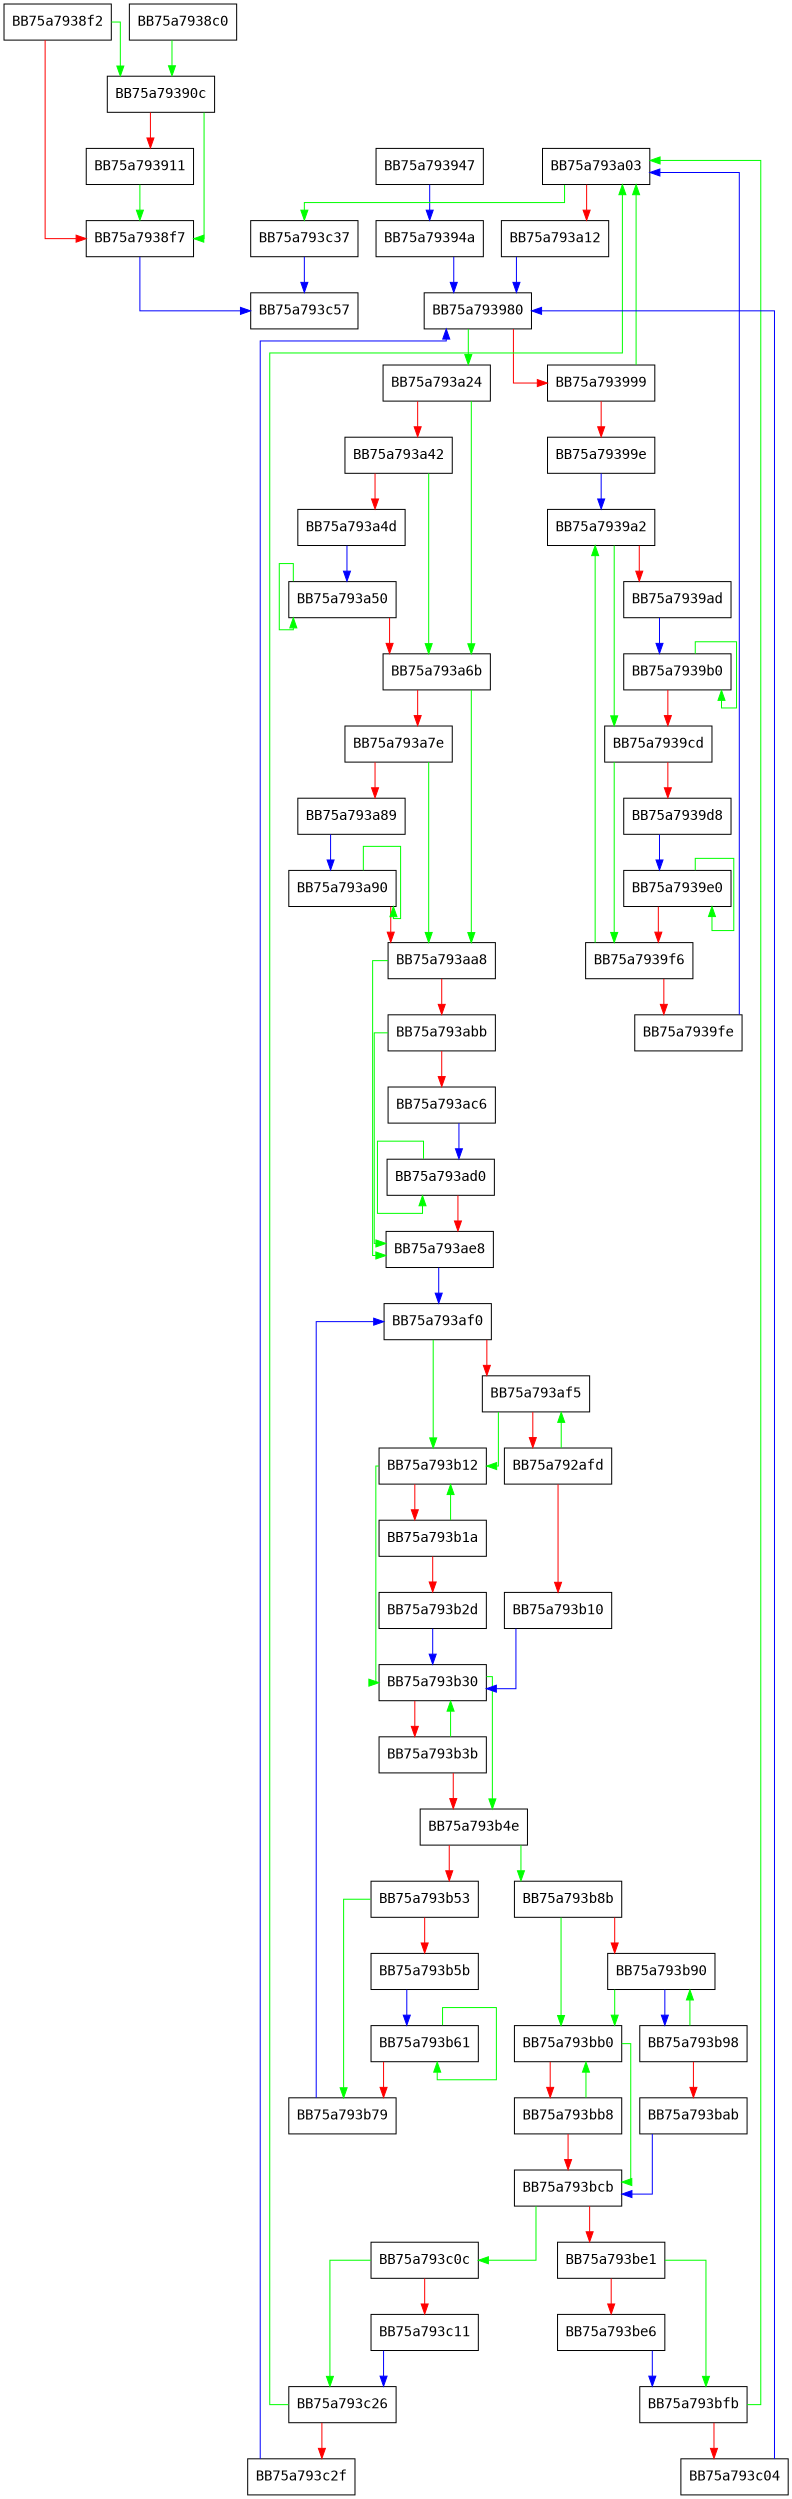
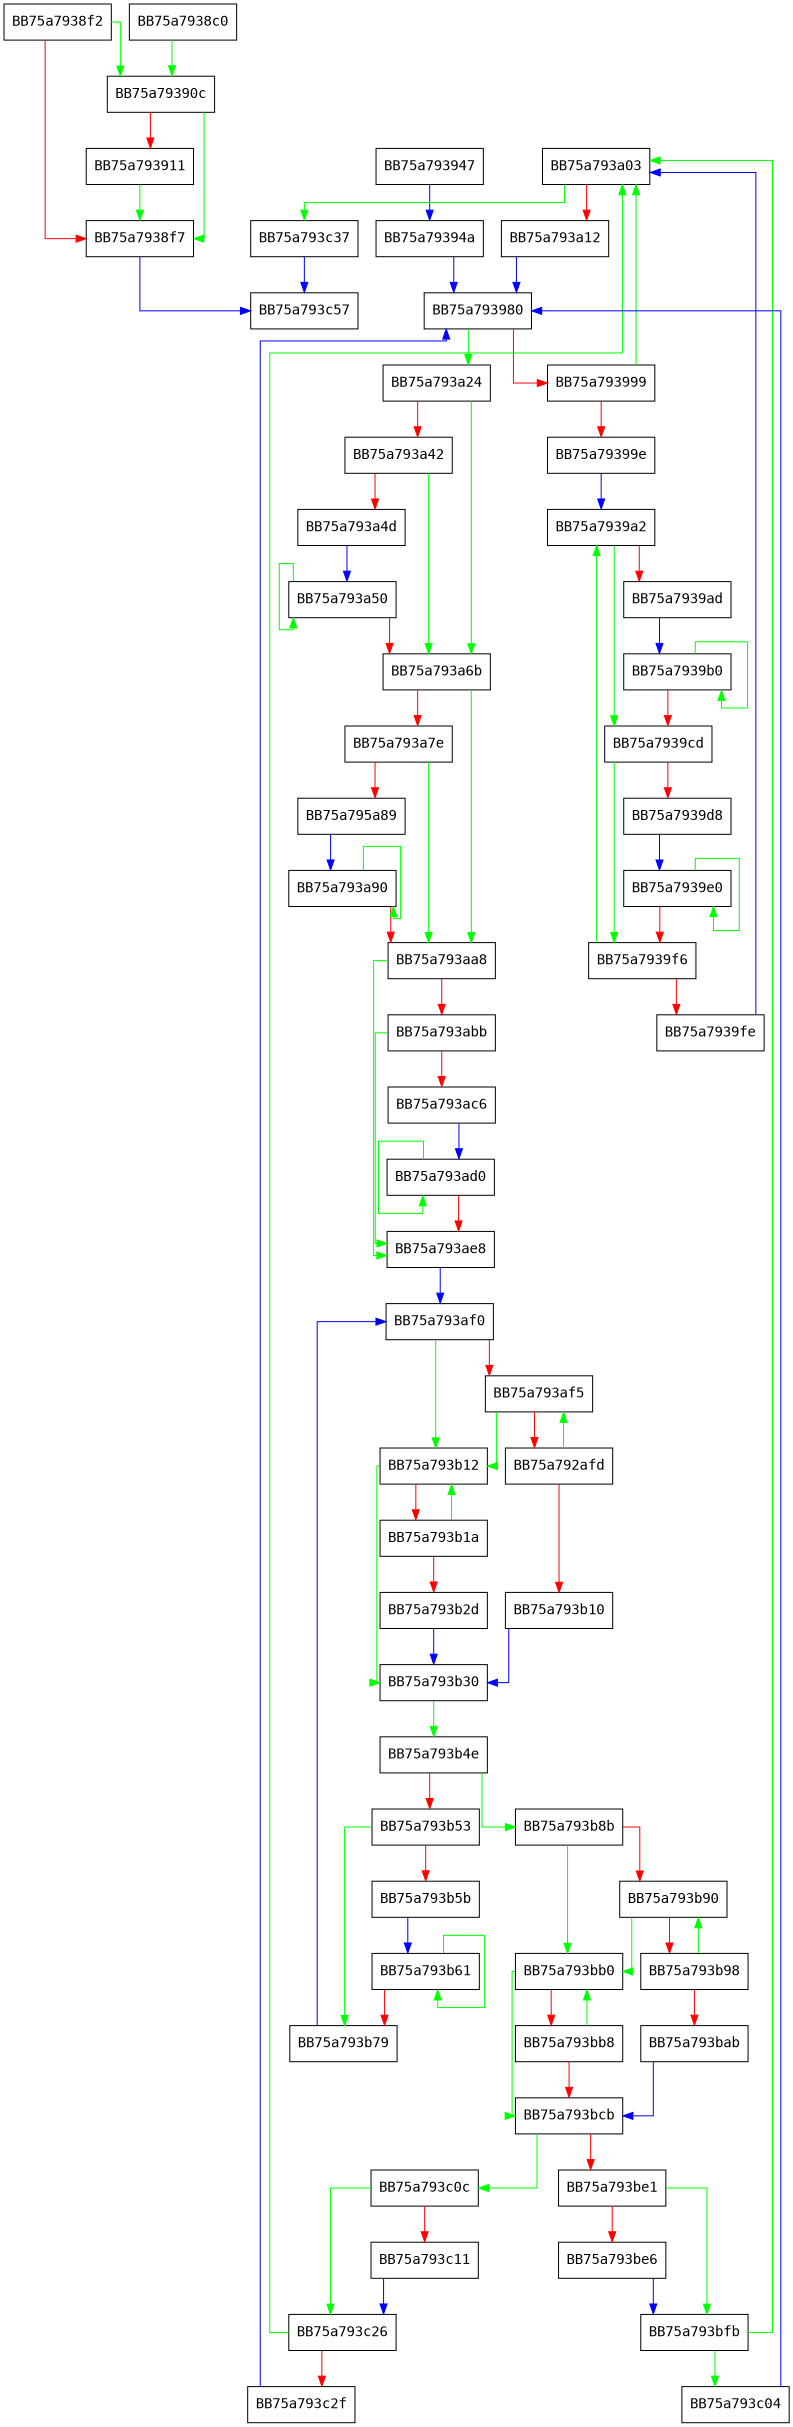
  digraph {
    fontname="DejaVu Sans Mono"
    splines=ortho
    node [fontname="DejaVu Sans Mono" shape=box]
    edge [color=green fontname="DejaVu Sans Mono"]
    BB75a7938c0
    BB75a79390c
    BB75a7938f7
    BB75a793911
    BB75a7938f2
    BB75a793c57
    BB75a793947
    BB75a79394a
    BB75a793980
    BB75a793a24
    BB75a793999
    BB75a793a6b
    BB75a793a42
    BB75a793a03
    BB75a79399e
    BB75a793aa8
    BB75a793a7e
    BB75a793a4d
    BB75a793c37
    BB75a793a12
    BB75a7939a2
    BB75a7939cd
    BB75a7939ad
    BB75a7939f6
    BB75a7939d8
    BB75a7939b0
    BB75a7939fe
    BB75a7939e0
    BB75a793ae8
    BB75a793abb
-   BB75a793a89
+   BB75a793a89 [label=BB75a795a89]
    BB75a793a50
    BB75a793af0
    BB75a793ac6
    BB75a793a90
    BB75a793b12
    BB75a793af5
    BB75a793ad0
    BB75a793b30
    BB75a793b1a
    n41 [label=BB75a792afd]
    BB75a793b4e
-   BB75a793b3b
    BB75a793b2d
    BB75a793b10
    BB75a793b8b
    BB75a793b53
    BB75a793bb0
    BB75a793b90
    BB75a793b79
    BB75a793b5b
    BB75a793bcb
    BB75a793bb8
    BB75a793b98
    BB75a793b61
    BB75a793c0c
    BB75a793be1
    BB75a793bab
    BB75a793c26
    BB75a793c11
    BB75a793bfb
    BB75a793be6
    BB75a793c2f
    BB75a793c04
    BB75a7938c0 -> BB75a79390c
    BB75a79390c -> BB75a7938f7
    BB75a79390c -> BB75a793911 [color=red]
    BB75a7938f7 -> BB75a793c57 [color=blue]
    BB75a793911 -> BB75a7938f7
    BB75a7938f2 -> BB75a79390c
    BB75a7938f2 -> BB75a7938f7 [color=red]
    BB75a793947 -> BB75a79394a [color=blue]
    BB75a79394a -> BB75a793980 [color=blue]
    BB75a793980 -> BB75a793a24
    BB75a793980 -> BB75a793999 [color=red]
    BB75a793a24 -> BB75a793a6b
    BB75a793a24 -> BB75a793a42 [color=red]
    BB75a793999 -> BB75a793a03
    BB75a793999 -> BB75a79399e [color=red]
    BB75a793a6b -> BB75a793aa8
    BB75a793a6b -> BB75a793a7e [color=red]
    BB75a793a42 -> BB75a793a6b
    BB75a793a42 -> BB75a793a4d [color=red]
    BB75a793a03 -> BB75a793c37
    BB75a793a03 -> BB75a793a12 [color=red]
    BB75a79399e -> BB75a7939a2 [color=blue]
    BB75a793aa8 -> BB75a793ae8
    BB75a793aa8 -> BB75a793abb [color=red]
    BB75a793a7e -> BB75a793aa8
    BB75a793a7e -> BB75a793a89 [color=red]
    BB75a793a4d -> BB75a793a50 [color=blue]
    BB75a793c37 -> BB75a793c57 [color=blue]
    BB75a793a12 -> BB75a793980 [color=blue]
    BB75a7939a2 -> BB75a7939cd
    BB75a7939a2 -> BB75a7939ad [color=red]
    BB75a7939cd -> BB75a7939f6
    BB75a7939cd -> BB75a7939d8 [color=red]
    BB75a7939ad -> BB75a7939b0 [color=blue]
    BB75a7939f6 -> BB75a7939a2
    BB75a7939f6 -> BB75a7939fe [color=red]
    BB75a7939d8 -> BB75a7939e0 [color=blue]
    BB75a7939b0 -> BB75a7939cd [color=red]
    BB75a7939b0 -> BB75a7939b0
    BB75a7939fe -> BB75a793a03 [color=blue]
    BB75a7939e0 -> BB75a7939f6 [color=red]
    BB75a7939e0 -> BB75a7939e0
    BB75a793ae8 -> BB75a793af0 [color=blue]
    BB75a793abb -> BB75a793ae8
    BB75a793abb -> BB75a793ac6 [color=red]
    BB75a793a89 -> BB75a793a90 [color=blue]
    BB75a793a50 -> BB75a793a6b [color=red]
    BB75a793a50 -> BB75a793a50
    BB75a793af0 -> BB75a793b12
    BB75a793af0 -> BB75a793af5 [color=red]
    BB75a793ac6 -> BB75a793ad0 [color=blue]
    BB75a793a90 -> BB75a793aa8 [color=red]
    BB75a793a90 -> BB75a793a90
    BB75a793b12 -> BB75a793b30
    BB75a793b12 -> BB75a793b1a [color=red]
    BB75a793af5 -> BB75a793b12
    BB75a793af5 -> n41 [color=red]
    BB75a793ad0 -> BB75a793ae8 [color=red]
    BB75a793ad0 -> BB75a793ad0
    BB75a793b30 -> BB75a793b4e
-   BB75a793b30 -> BB75a793b3b [color=red]
    BB75a793b1a -> BB75a793b12
    BB75a793b1a -> BB75a793b2d [color=red]
    n41 -> BB75a793af5
    n41 -> BB75a793b10 [color=red]
    BB75a793b4e -> BB75a793b8b
    BB75a793b4e -> BB75a793b53 [color=red]
-   BB75a793b3b -> BB75a793b30
-   BB75a793b3b -> BB75a793b4e [color=red]
    BB75a793b2d -> BB75a793b30 [color=blue]
    BB75a793b10 -> BB75a793b30 [color=blue]
    BB75a793b8b -> BB75a793bb0
    BB75a793b8b -> BB75a793b90 [color=red]
    BB75a793b53 -> BB75a793b79
    BB75a793b53 -> BB75a793b5b [color=red]
    BB75a793bb0 -> BB75a793bcb
    BB75a793bb0 -> BB75a793bb8 [color=red]
    BB75a793b90 -> BB75a793bb0
-   BB75a793b90 -> BB75a793b98 [color=blue]
+   BB75a793b90 -> BB75a793b98 [color=red]
    BB75a793b79 -> BB75a793af0 [color=blue]
    BB75a793b5b -> BB75a793b61 [color=blue]
    BB75a793bcb -> BB75a793c0c
    BB75a793bcb -> BB75a793be1 [color=red]
    BB75a793bb8 -> BB75a793bb0
    BB75a793bb8 -> BB75a793bcb [color=red]
    BB75a793b98 -> BB75a793b90
    BB75a793b98 -> BB75a793bab [color=red]
    BB75a793b61 -> BB75a793b79 [color=red]
    BB75a793b61 -> BB75a793b61
    BB75a793c0c -> BB75a793c26
    BB75a793c0c -> BB75a793c11 [color=red]
    BB75a793be1 -> BB75a793bfb
    BB75a793be1 -> BB75a793be6 [color=red]
    BB75a793bab -> BB75a793bcb [color=blue]
    BB75a793c26 -> BB75a793a03
    BB75a793c26 -> BB75a793c2f [color=red]
    BB75a793c11 -> BB75a793c26 [color=blue]
    BB75a793bfb -> BB75a793a03
-   BB75a793bfb -> BB75a793c04 [color=red]
+   BB75a793bfb -> BB75a793c04
    BB75a793be6 -> BB75a793bfb [color=blue]
    BB75a793c2f -> BB75a793980 [color=blue]
    BB75a793c04 -> BB75a793980 [color=blue]
  }
